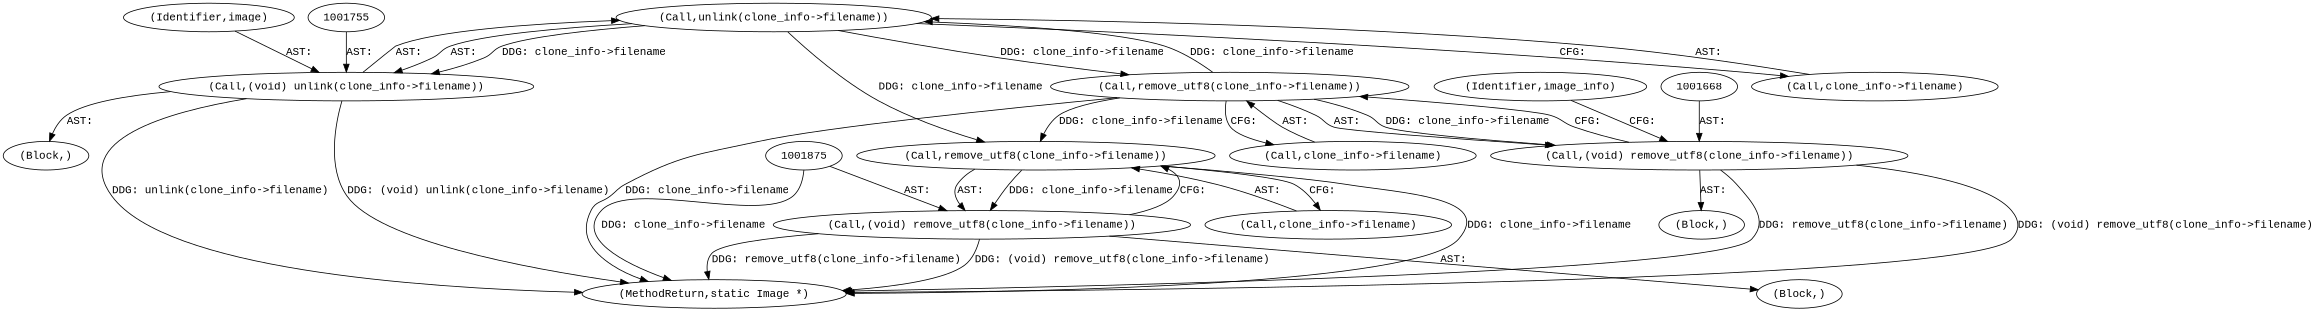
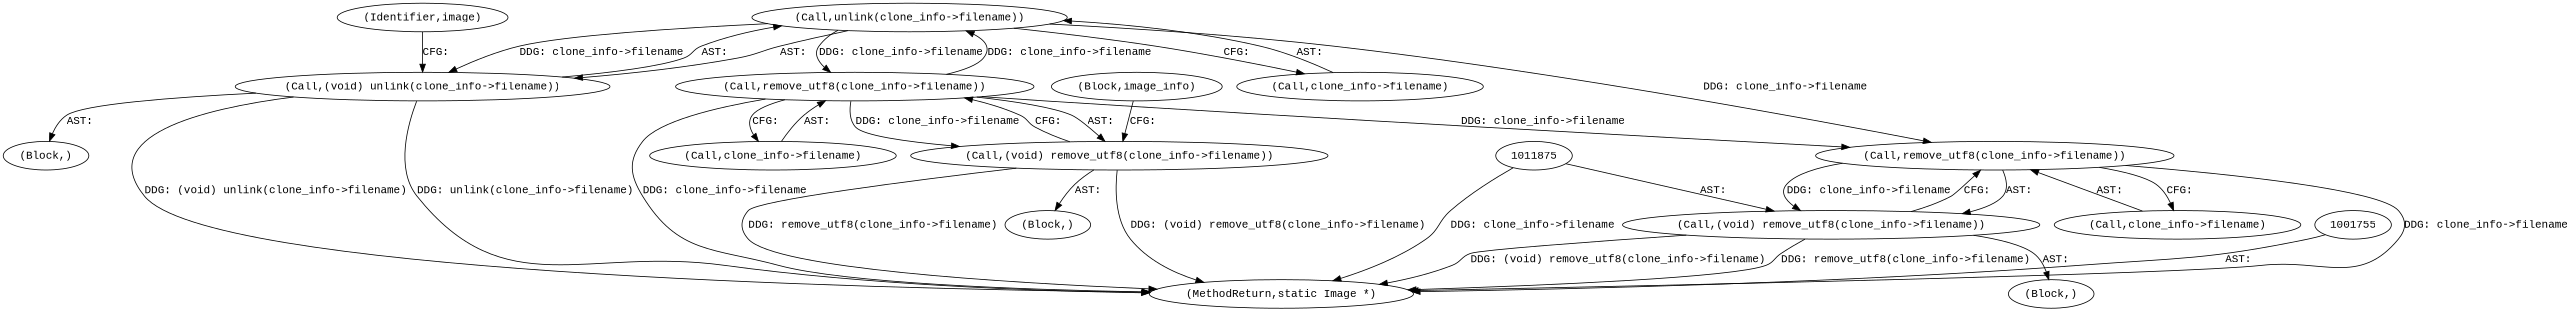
  digraph {
    fontname="Liberation Mono"
    node [fontname="Liberation Mono"]
    edge [fontname="Liberation Mono"]
    n1 [label="(Call,unlink(clone_info->filename))"]
    n2 [label="(Call,remove_utf8(clone_info->filename))"]
    n3 [label="(Call,(void) unlink(clone_info->filename))"]
    n4 [label="(Call,remove_utf8(clone_info->filename))"]
    n5 [label="(Call,clone_info->filename)"]
    n6 [label="(MethodReturn,static Image *)"]
    n7 [label="(Call,(void) remove_utf8(clone_info->filename))"]
    n8 [label="(Call,clone_info->filename)"]
    n9 [label="(Block,)"]
    n10 [label="(Call,(void) remove_utf8(clone_info->filename))"]
    n11 [label="(Call,clone_info->filename)"]
    n12 [label="(Block,)"]
    n13 [label="(Block,)"]
-   n14 [label="(Identifier,image_info)"]
+   n14 [label="(Block,image_info)"]
    n15 [label="(Identifier,image)"]
-   1001668
    1001755
-   1001875
+   1001875 [label=1011875]
    n1 -> n2 [label="DDG: clone_info->filename"]
    n1 -> n3 [label="AST: "]
    n1 -> n3 [label="DDG: clone_info->filename"]
    n1 -> n4 [label="DDG: clone_info->filename"]
    n1 -> n5 [label="CFG: "]
    n2 -> n1 [label="DDG: clone_info->filename"]
    n2 -> n4 [label="DDG: clone_info->filename"]
    n2 -> n6 [label="DDG: clone_info->filename"]
    n2 -> n7 [label="AST: "]
    n2 -> n7 [label="DDG: clone_info->filename"]
    n2 -> n8 [label="CFG: "]
    n3 -> n1 [label="AST: "]
    n3 -> n6 [label="DDG: unlink(clone_info->filename)"]
    n3 -> n6 [label="DDG: (void) unlink(clone_info->filename)"]
    n3 -> n9 [label="AST: "]
    n4 -> n6 [label="DDG: clone_info->filename"]
    n4 -> n10 [label="AST: "]
    n4 -> n10 [label="DDG: clone_info->filename"]
    n4 -> n11 [label="CFG: "]
    n5 -> n1 [label="AST: "]
    n7 -> n2 [label="CFG: "]
    n7 -> n6 [label="DDG: remove_utf8(clone_info->filename)"]
    n7 -> n6 [label="DDG: (void) remove_utf8(clone_info->filename)"]
    n7 -> n12 [label="AST: "]
    n8 -> n2 [label="AST: "]
    n10 -> n4 [label="CFG: "]
    n10 -> n6 [label="DDG: (void) remove_utf8(clone_info->filename)"]
    n10 -> n6 [label="DDG: remove_utf8(clone_info->filename)"]
    n10 -> n13 [label="AST: "]
    n11 -> n4 [label="AST: "]
    n14 -> n7 [label="CFG: "]
-   n15 -> n3 [label="AST: "]
-   1001668 -> n7 [label="AST: "]
-   1001755 -> n3 [label="AST: "]
+   n15 -> n3 [label="CFG: "]
+   1001755 -> n6 [label="AST: "]
    1001875 -> n6 [label="DDG: clone_info->filename"]
    1001875 -> n10 [label="AST: "]
  }
